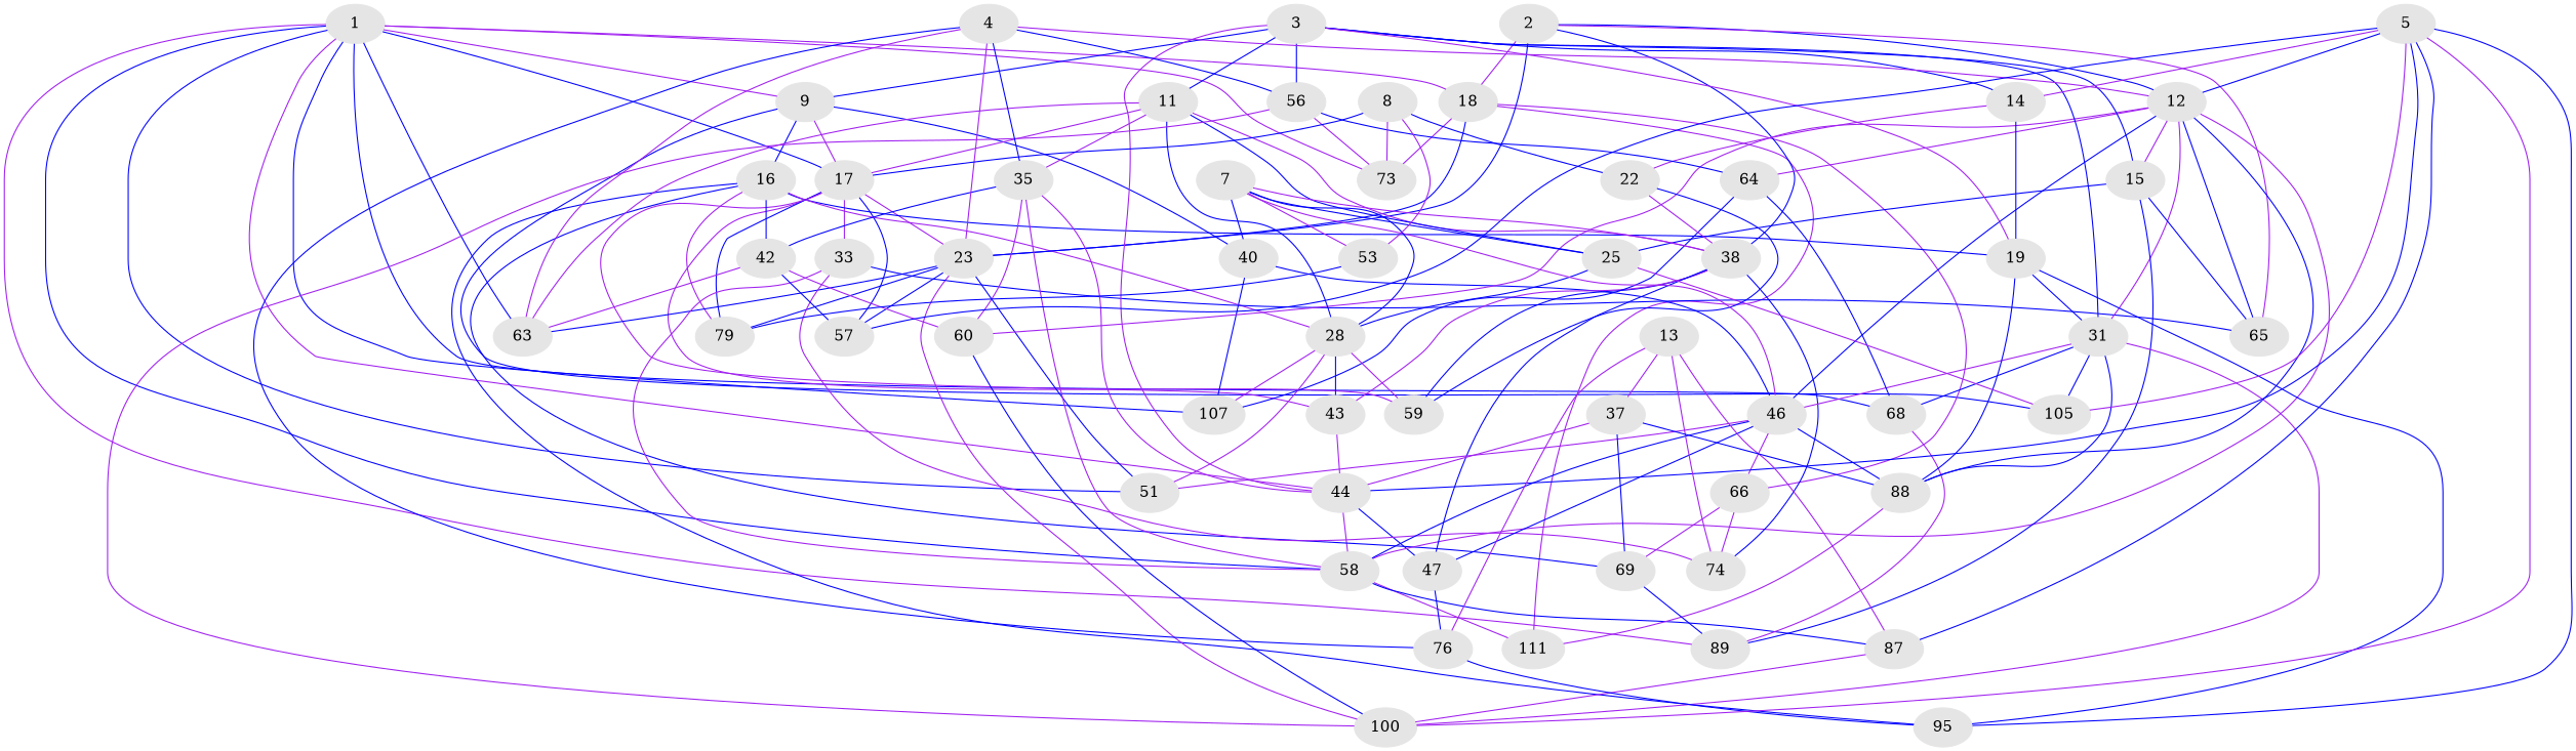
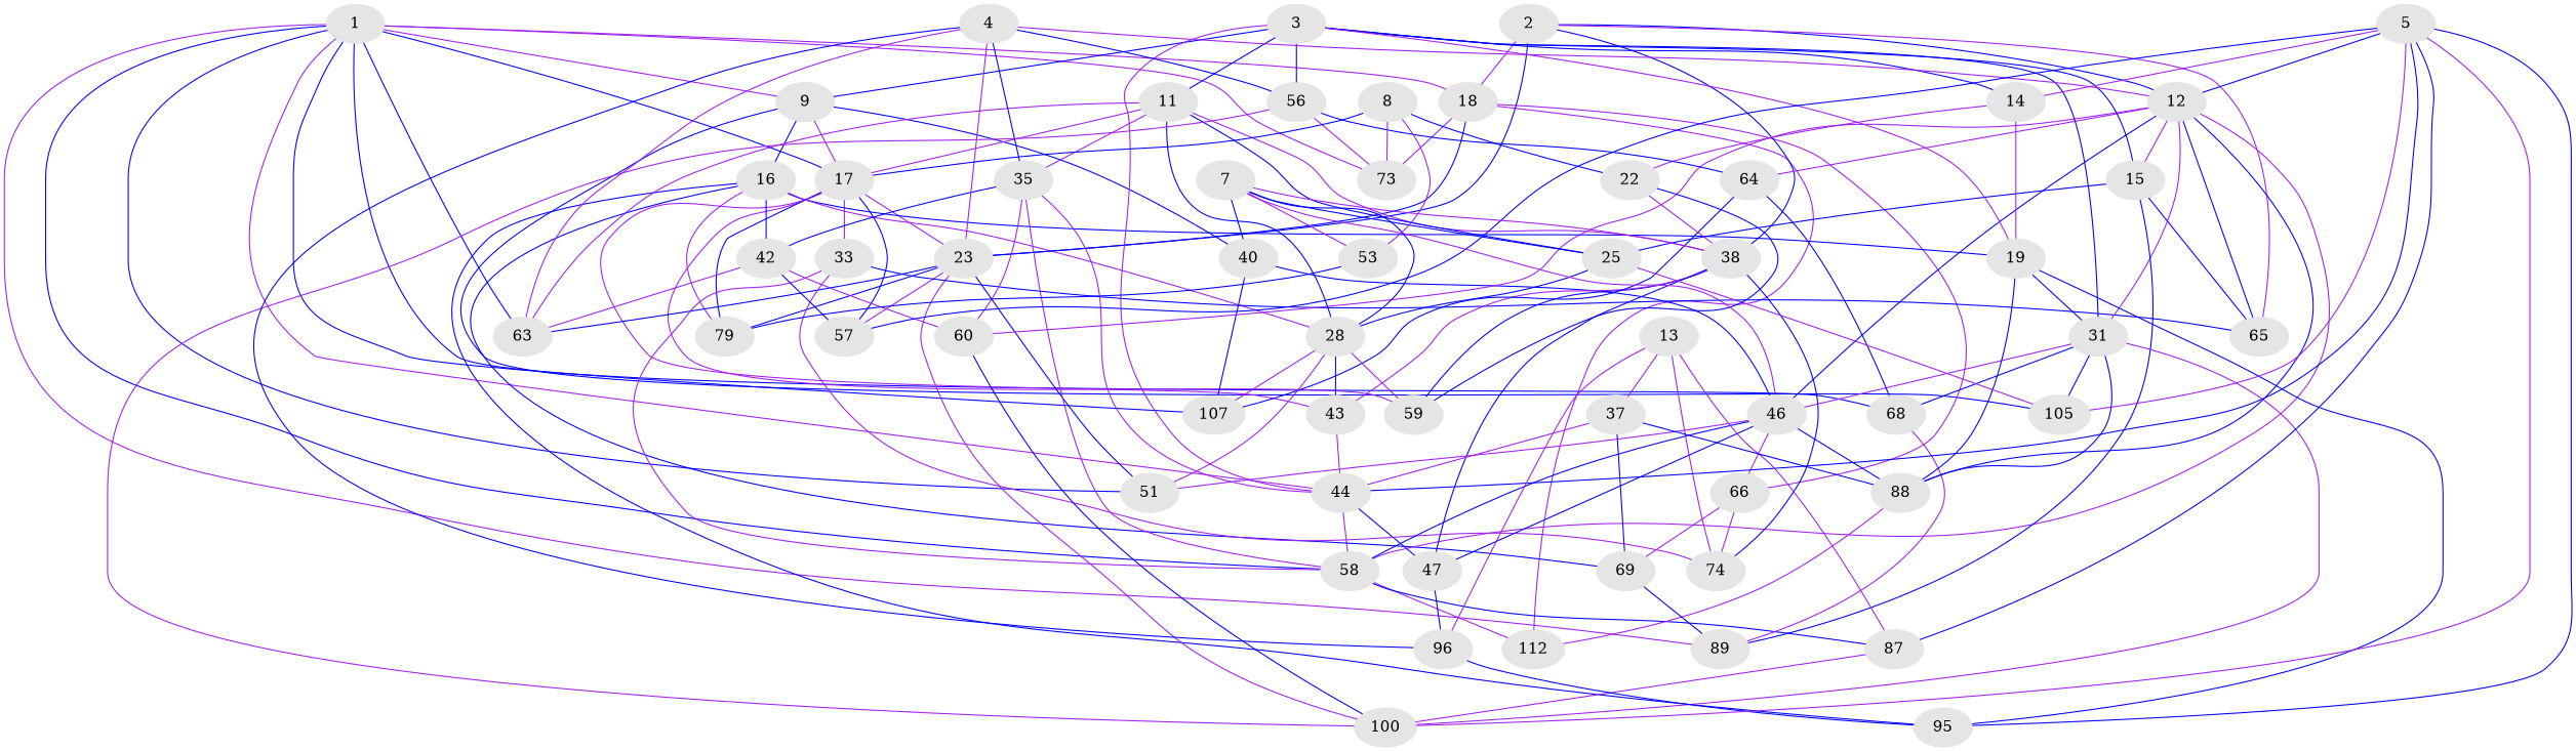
  graph {
    node [color=gray90 style=filled]
    edge [color=blue]
    1 [super="+32+85"]
    9 [super="+34"]
    17 [super="+36+81"]
    18 [super="+41"]
    44 [super="+77"]
    51
    58 [super="+92+102"]
    63 [super="+113"]
    68
    73
    89
    107
    105
    40
    16 [super="+106+54"]
    23 [super="+39+110"]
    57
    n18 [label=59 super="+83"]
    79
    33
    43
    66
-   112 [label=111]
+   112
    47
    87
    2 [super="+26+111"]
    12 [super="+21+27"]
    38 [super="+78"]
    65 [super="+116"]
    15 [super="+93"]
    31 [super="+72+52"]
    46 [super="+48+94+61"]
    60 [super="+71"]
    64
    88 [super="+118"]
    100 [super="+115"]
    74
    3 [super="+24+84"]
    11 [super="+30+29"]
    14
    19 [super="+20+50"]
    56 [super="+99"]
    35 [super="+75+62"]
    25 [super="+103"]
    28 [super="+96+80"]
    22
    95
    4 [super="+6"]
-   76
+   76 [label=96]
    42 [super="+91"]
    5 [super="+82"]
    7 [super="+97"]
    53
    8
    69 [super="+101"]
    13
    37
    1 -- 9 [color=purple]
    1 -- 17
    1 -- 18 [color=purple weight=2]
    1 -- 44 [color=purple]
    1 -- 51
    1 -- 58
    1 -- 63
    1 -- 68
    1 -- 73 [color=purple]
    1 -- 89 [color=purple]
    1 -- 107
    9 -- 17 [color=purple]
    9 -- 105
    9 -- 40
    9 -- 16
    17 -- 23 [color=purple]
    17 -- 57
    17 -- n18 [color=purple]
    17 -- 79
    17 -- 33 [color=purple]
    17 -- 43 [color=purple]
    18 -- 73 [color=purple]
    18 -- 23
    18 -- 66 [color=purple]
    18 -- 112 [color=purple]
    44 -- 58 [color=purple]
    44 -- 47
    58 -- 112 [color=purple]
    58 -- 87
    68 -- 89 [color=purple]
    40 -- 107
    40 -- 46
    16 -- 79 [color=purple]
    16 -- 19
    16 -- 28 [color=purple]
    16 -- 95
    16 -- 42 [weight=2]
    16 -- 69
    23 -- 51
    23 -- 63
-   23 -- 57
+   23 -- 57 [color=purple]
    23 -- 79
    23 -- 100 [color=purple]
    33 -- 58 [color=purple]
    33 -- 65
    33 -- 74 [color=purple]
    43 -- 44 [color=purple]
    66 -- 74 [color=purple]
    66 -- 69 [color=purple]
    47 -- 76
    87 -- 100 [color=purple]
    2 -- 18 [color=purple weight=2]
    2 -- 23 [weight=2]
    2 -- 12
    2 -- 38
    2 -- 65 [color=purple]
    12 -- 58 [color=purple]
    12 -- 65 [weight=2]
    12 -- 15 [color=purple]
    12 -- 31 [color=purple]
    12 -- 46 [weight=2]
    12 -- 60 [color=purple weight=2]
    12 -- 64 [color=purple]
    12 -- 88
    38 -- n18
    38 -- 43 [color=purple]
    38 -- 47
    38 -- 74
    15 -- 89
    15 -- 65 [weight=2]
    15 -- 25
    31 -- 68
    31 -- 105
    31 -- 46 [color=purple]
    31 -- 88
    31 -- 100 [color=purple]
    46 -- 51 [color=purple]
    46 -- 58
    46 -- 66 [color=purple]
    46 -- 47
    46 -- 88
    60 -- 100
    64 -- 68
    64 -- 107
    88 -- 112 [color=purple]
    3 -- 9
    3 -- 44 [color=purple]
    3 -- 15
    3 -- 31
    3 -- 11 [weight=2]
    3 -- 14
    3 -- 19 [color=purple]
    3 -- 56 [weight=2]
    11 -- 17 [color=purple]
    11 -- 63 [color=purple]
    11 -- 38 [color=purple]
    11 -- 35 [color=purple]
    11 -- 25
    11 -- 28
-   14 -- 19
+   14 -- 19 [color=purple]
    14 -- 22 [color=purple]
    19 -- 31
    19 -- 88
    19 -- 95
    56 -- 73 [color=purple]
    56 -- 64
    56 -- 100 [color=purple]
    35 -- 44 [color=purple]
    35 -- 58 [color=purple]
    35 -- 60 [color=purple]
    35 -- 42
    25 -- 105 [color=purple]
    25 -- 28 [weight=2]
    28 -- 51 [color=purple]
    28 -- 107 [color=purple]
    28 -- n18 [color=purple]
    28 -- 43
    22 -- n18
    22 -- 38 [color=purple]
    4 -- 63 [color=purple]
    4 -- 23 [color=purple]
    4 -- 12 [color=purple]
    4 -- 56
    4 -- 35
    4 -- 76
    76 -- 95
    42 -- 63 [color=purple]
    42 -- 57
    42 -- 60 [color=purple]
    5 -- 44
    5 -- 105 [color=purple]
    5 -- 57
    5 -- 87
    5 -- 12
    5 -- 100 [color=purple]
    5 -- 14 [color=purple]
    5 -- 95
    7 -- 40
    7 -- 38 [color=purple]
    7 -- 46 [color=purple]
    7 -- 25
    7 -- 28
    7 -- 53 [color=purple]
    53 -- 79
    8 -- 17
    8 -- 73 [color=purple]
    8 -- 22
    8 -- 53 [color=purple]
    69 -- 89
    13 -- 87 [color=purple]
    13 -- 74 [color=purple]
    13 -- 76 [color=purple]
    13 -- 37 [color=purple]
    37 -- 44 [color=purple]
    37 -- 88
    37 -- 69
  }
